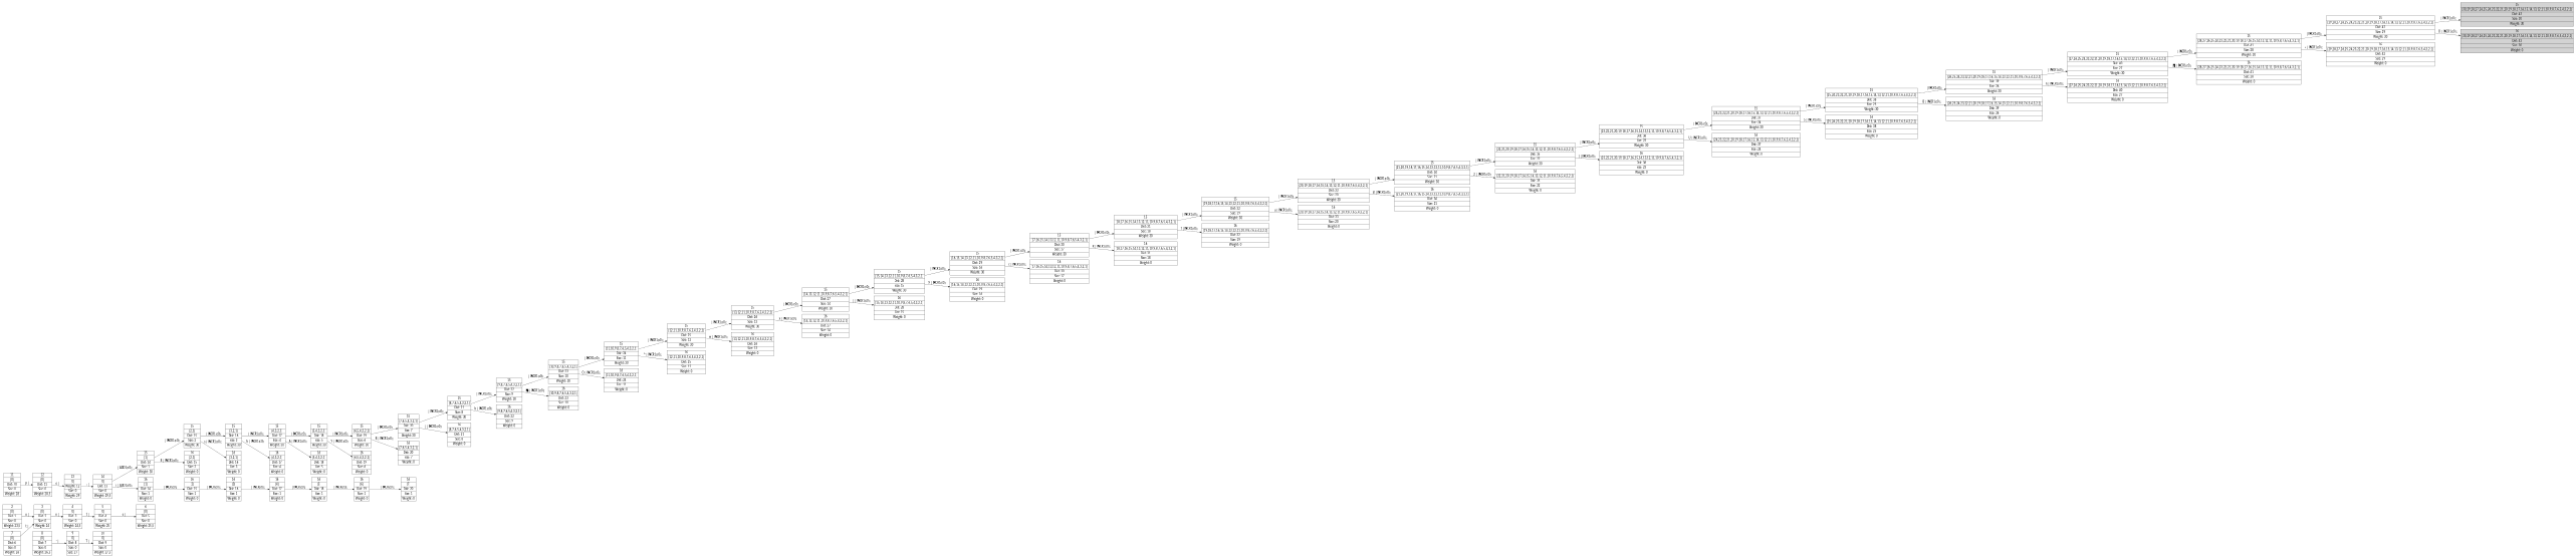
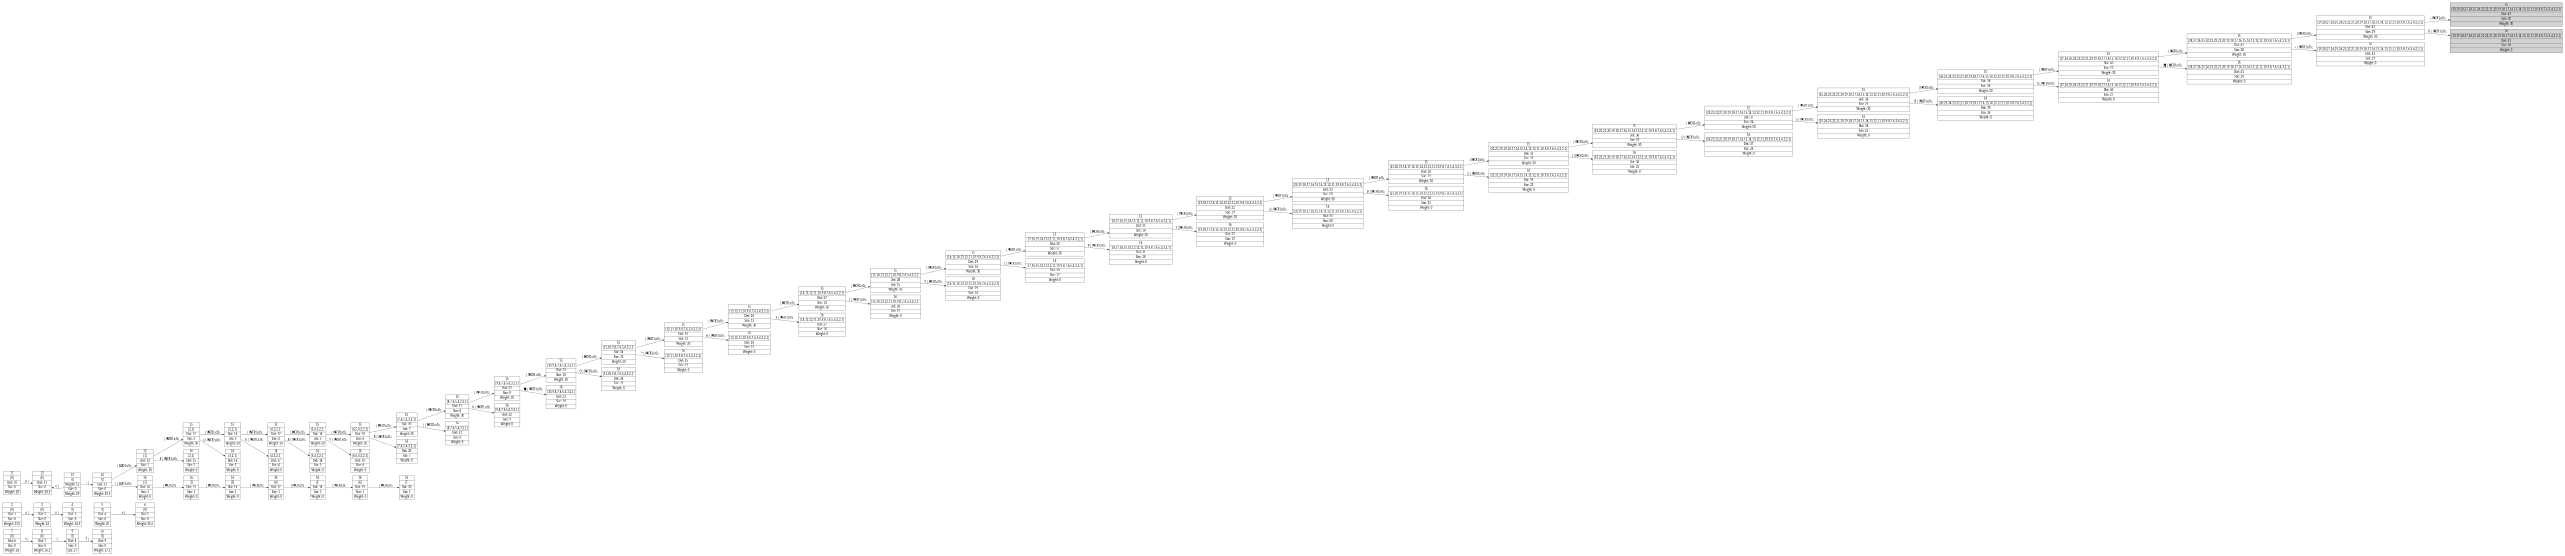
  digraph {
    rankdir=LR
    node [fontname=Calibri fontsize=20 shape=record]
    edge [fontname=Calibri fontsize=20]
    n1 [label="2 | [0] | Dist: 1 | Size: 0 | Weight: 23,5"]
    n2 [label="3 | [0] | Dist: 2 | Size: 0 | Weight: 24"]
    n3 [label="4 | [0] | Dist: 3 | Size: 0 | Weight: 24,5"]
    n4 [label="5 | [0] | Dist: 4 | Size: 0 | Weight: 25"]
    n5 [label="6 | [0] | Dist: 5 | Size: 0 | Weight: 25,5"]
    n6 [label="7 | [0] | Dist: 6 | Size: 0 | Weight: 26"]
    n7 [label="8 | [0] | Dist: 7 | Size: 0 | Weight: 26,5"]
    n8 [label="9 | [0] | Dist: 8 | Size: 0 | Size: 27"]
    n9 [label="10 | [0] | Dist: 9 | Size: 0 | Weight: 27,5"]
    n10 [label="11 | [0] | Dist: 70 | Size: 0 | Weight: 28"]
    n11 [label="12 | [0] | Dist: 11 | Size: 0 | Weight: 28,5"]
    n12 [label="13 | [0] | Weight: 12 | Size: 0 | Weight: 29"]
    n13 [label="14 | [0] | Dist: 13 | Size: 0 | Weight: 29,5"]
    n14 [label="15 | [1] | Dist: 14 | Size: 1 | Weight: 30"]
    n15 [label="16 | [1] | Dist: 14 | Size: 1 | Weight: 0"]
    n16 [label="15 | [2,1] | Dist: 15 | Size: 2 | Weight: 30"]
    n17 [label="16 | [2,1] | Dist: 15 | Size: 2 | Weight: 0"]
    n18 [label="16 | [2] | Dist: 15 | Size: 1 | Weight: 0"]
    n19 [label="15 | [3,2,1] | Dist: 16 | Size: 3 | Weight: 30"]
    n20 [label="16 | [3,2,1] | Dist: 16 | Size: 3 | Weight: 0"]
    n21 [label="16 | [3] | Dist: 16 | Size: 1 | Weight: 0"]
    n22 [label="15 | [4,3,2,1] | Dist: 17 | Size: 4 | Weight: 30"]
    n23 [label="16 | [4,3,2,1] | Dist: 17 | Size: 4 | Weight: 0"]
    n24 [label="15 | [5,4,3,2,1] | Dist: 18 | Size: 5 | Weight: 30"]
    n25 [label="16 | [5,4,3,2,1] | Dist: 18 | Size: 5 | Weight: 0"]
    n26 [label="15 | [6,5,4,3,2,1] | Dist: 19 | Size: 6 | Weight: 30"]
    n27 [label="16 | [6,5,4,3,2,1] | Dist: 19 | Size: 6 | Weight: 0"]
    n28 [label="15 | [7,6,5,4,3,2,1] | Dist: 20 | Size: 7 | Weight: 30"]
    n29 [label="16 | [7,6,5,4,3,2,1] | Dist: 20 | Size: 7 | Weight: 0"]
    n30 [label="15 | [8,7,6,5,4,3,2,1] | Dist: 21 | Size: 8 | Weight: 30"]
    n31 [label="16 | [8,7,6,5,4,3,2,1] | Dist: 21 | Size: 8 | Weight: 0"]
    n32 [label="15 | [9,8,7,6,5,4,3,2,1] | Dist: 22 | Size: 9 | Weight: 30"]
    n33 [label="16 | [9,8,7,6,5,4,3,2,1] | Dist: 22 | Size: 9 | Weight: 0"]
    n34 [label="15 | [10,9,8,7,6,5,4,3,2,1] | Dist: 23 | Size: 10 | Weight: 30"]
    n35 [label="16 | [10,9,8,7,6,5,4,3,2,1] | Dist: 23 | Size: 10 | Weight: 0"]
    n36 [label="15 | [11,10,9,8,7,6,5,4,3,2,1] | Dist: 24 | Size: 11 | Weight: 30"]
    n37 [label="16 | [11,10,9,8,7,6,5,4,3,2,1] | Dist: 24 | Size: 11 | Weight: 0"]
    n38 [label="15 | [12,11,10,9,8,7,6,5,4,3,2,1] | Dist: 25 | Size: 12 | Weight: 30"]
    n39 [label="16 | [12,11,10,9,8,7,6,5,4,3,2,1] | Dist: 25 | Size: 12 | Weight: 0"]
    n40 [label="15 | [13,12,11,10,9,8,7,6,5,4,3,2,1] | Dist: 26 | Size: 13 | Weight: 30"]
    n41 [label="16 | [13,12,11,10,9,8,7,6,5,4,3,2,1] | Dist: 26 | Size: 13 | Weight: 0"]
    n42 [label="15 | [14,13,12,11,10,9,8,7,6,5,4,3,2,1] | Dist: 27 | Size: 14 | Weight: 30"]
    n43 [label="16 | [14,13,12,11,10,9,8,7,6,5,4,3,2,1] | Dist: 27 | Size: 14 | Weight: 0"]
    n44 [label="15 | [15,14,13,12,11,10,9,8,7,6,5,4,3,2,1] | Dist: 28 | Size: 15 | Weight: 30"]
    n45 [label="16 | [15,14,13,12,11,10,9,8,7,6,5,4,3,2,1] | Dist: 28 | Size: 15 | Weight: 0"]
    n46 [label="15 | [16,15,14,13,12,11,10,9,8,7,6,5,4,3,2,1] | Dist: 29 | Size: 16 | Weight: 30"]
    n47 [label="16 | [16,15,14,13,12,11,10,9,8,7,6,5,4,3,2,1] | Dist: 29 | Size: 16 | Weight: 0"]
    n48 [label="15 | [17,16,15,14,13,12,11,10,9,8,7,6,5,4,3,2,1] | Dist: 30 | Size: 17 | Weight: 30"]
    n49 [label="16 | [17,16,15,14,13,12,11,10,9,8,7,6,5,4,3,2,1] | Dist: 30 | Size: 17 | Weight: 0"]
    n50 [label="15 | [18,17,16,15,14,13,12,11,10,9,8,7,6,5,4,3,2,1] | Dist: 31 | Size: 18 | Weight: 30"]
    n51 [label="16 | [18,17,16,15,14,13,12,11,10,9,8,7,6,5,4,3,2,1] | Dist: 31 | Size: 18 | Weight: 0"]
    n52 [label="15 | [19,18,17,16,15,14,13,12,11,10,9,8,7,6,5,4,3,2,1] | Dist: 32 | Size: 19 | Weight: 30"]
    n53 [label="16 | [19,18,17,16,15,14,13,12,11,10,9,8,7,6,5,4,3,2,1] | Dist: 32 | Size: 19 | Weight: 0"]
    n54 [label="15 | [20,19,18,17,16,15,14,13,12,11,10,9,8,7,6,5,4,3,2,1] | Dist: 33 | Size: 20 | Weight: 30"]
    n55 [label="16 | [20,19,18,17,16,15,14,13,12,11,10,9,8,7,6,5,4,3,2,1] | Dist: 33 | Size: 20 | Weight: 0"]
    n56 [label="15 | [21,20,19,18,17,16,15,14,13,12,11,10,9,8,7,6,5,4,3,2,1] | Dist: 34 | Size: 21 | Weight: 30"]
    n57 [label="16 | [21,20,19,18,17,16,15,14,13,12,11,10,9,8,7,6,5,4,3,2,1] | Dist: 34 | Size: 21 | Weight: 0"]
    n58 [label="15 | [22,21,20,19,18,17,16,15,14,13,12,11,10,9,8,7,6,5,4,3,2,1] | Dist: 35 | Size: 22 | Weight: 30"]
    n59 [label="16 | [22,21,20,19,18,17,16,15,14,13,12,11,10,9,8,7,6,5,4,3,2,1] | Dist: 35 | Size: 22 | Weight: 0"]
    n60 [label="15 | [23,22,21,20,19,18,17,16,15,14,13,12,11,10,9,8,7,6,5,4,3,2,1] | Dist: 36 | Size: 23 | Weight: 30"]
    n61 [label="16 | [23,22,21,20,19,18,17,16,15,14,13,12,11,10,9,8,7,6,5,4,3,2,1] | Dist: 36 | Size: 23 | Weight: 0"]
    n62 [label="15 | [24,23,22,21,20,19,18,17,16,15,14,13,12,11,10,9,8,7,6,5,4,3,2,1] | Dist: 37 | Size: 24 | Weight: 30"]
    n63 [label="16 | [24,23,22,21,20,19,18,17,16,15,14,13,12,11,10,9,8,7,6,5,4,3,2,1] | Dist: 37 | Size: 24 | Weight: 0"]
    n64 [label="15 | [25,24,23,22,21,20,19,18,17,16,15,14,13,12,11,10,9,8,7,6,5,4,3,2,1] | Dist: 38 | Size: 25 | Weight: 30"]
    n65 [label="16 | [25,24,23,22,21,20,19,18,17,16,15,14,13,12,11,10,9,8,7,6,5,4,3,2,1] | Dist: 38 | Size: 25 | Weight: 0"]
    n66 [label="15 | [26,25,24,23,22,21,20,19,18,17,16,15,14,13,12,11,10,9,8,7,6,5,4,3,2,1] | Dist: 39 | Size: 26 | Weight: 30"]
    n67 [label="16 | [26,25,24,23,22,21,20,19,18,17,16,15,14,13,12,11,10,9,8,7,6,5,4,3,2,1] | Dist: 39 | Size: 26 | Weight: 0"]
    n68 [label="15 | [27,26,25,24,23,22,21,20,19,18,17,16,15,14,13,12,11,10,9,8,7,6,5,4,3,2,1] | Dist: 40 | Size: 27 | Weight: 30"]
    n69 [label="16 | [27,26,25,24,23,22,21,20,19,18,17,16,15,14,13,12,11,10,9,8,7,6,5,4,3,2,1] | Dist: 40 | Size: 27 | Weight: 0"]
    n70 [label="15 | [28,27,26,25,24,23,22,21,20,19,18,17,16,15,14,13,12,11,10,9,8,7,6,5,4,3,2,1] | Dist: 41 | Size: 28 | Weight: 30"]
    n71 [label="16 | [28,27,26,25,24,23,22,21,20,19,18,17,16,15,14,13,12,11,10,9,8,7,6,5,4,3,2,1] | Dist: 41 | Size: 28 | Weight: 0"]
    n72 [label="15 | [29,28,27,26,25,24,23,22,21,20,19,18,17,16,15,14,13,12,11,10,9,8,7,6,5,4,3,2,1] | Dist: 42 | Size: 29 | Weight: 30"]
    n73 [label="16 | [29,28,27,26,25,24,23,22,21,20,19,18,17,16,15,14,13,12,11,10,9,8,7,6,5,4,3,2,1] | Dist: 42 | Size: 29 | Weight: 0"]
    n74 [fillcolor=lightgrey label="15 | [30,29,28,27,26,25,24,23,22,21,20,19,18,17,16,15,14,13,12,11,10,9,8,7,6,5,4,3,2,1] | Dist: 43 | Size: 30 | Weight: 30" style=filled]
    n75 [fillcolor=lightgrey label="16 | [30,29,28,27,26,25,24,23,22,21,20,19,18,17,16,15,14,13,12,11,10,9,8,7,6,5,4,3,2,1] | Dist: 43 | Size: 30 | Weight: 0" style=filled]
    n76 [label="16 | [4] | Dist: 17 | Size: 1 | Weight: 0"]
    n77 [label="16 | [5] | Dist: 18 | Size: 1 | Weight: 0"]
    n78 [label="16 | [6] | Dist: 19 | Size: 1 | Weight: 0"]
    n79 [label="16 | [7] | Dist: 20 | Size: 1 | Weight: 0"]
    n1 -> n2 [label=" o | "]
    n2 -> n3 [label=" n | "]
-   n3 -> n4 [label=" t | "]
    n4 -> n5 [label=" e | "]
-   n6 -> n2 [label=" t | "]
+   n6 -> n7 [label=" t | "]
    n7 -> n8 [label=" - | "]
    n8 -> n9 [label=" T | "]
    n10 -> n11 [label=" p | "]
-   n11 -> n12 [label=" e | "]
+   n12 -> n11 [label=" e | "]
    n12 -> n13 [label=" : | "]
    n13 -> n14 [label="   | ADD1(c0); "]
    n13 -> n15 [label=" i | ADD1(c0); "]
    n14 -> n16 [label=" 	 | INCR1(c0); "]
    n14 -> n17 [label=" 8 | INCR1(c0); "]
    n15 -> n18 [label="   | INCR(c0); "]
    n16 -> n19 [label="   | INCR1(c0); "]
    n16 -> n20 [label=" s | INCR1(c0); "]
    n18 -> n21 [label="   | INCR(c0); "]
    n19 -> n22 [label="   | INCR1(c0); "]
    n19 -> n23 [label=" G | INCR1(c0); "]
    n21 -> n76 [label=" 	 | INCR(c0); "]
    n22 -> n24 [label="   | INCR1(c0); "]
    n22 -> n25 [label=" A | INCR1(c0); "]
    n24 -> n26 [label="   | INCR1(c0); "]
    n24 -> n27 [label=" Y | INCR1(c0); "]
    n26 -> n28 [label="   | INCR1(c0); "]
    n26 -> n29 [label=" B | INCR1(c0); "]
    n28 -> n30 [label=" 	 | INCR1(c0); "]
    n28 -> n31 [label=" | | INCR1(c0); "]
    n30 -> n32 [label="   | INCR1(c0); "]
    n30 -> n33 [label=" b | INCR1(c0); "]
    n32 -> n34 [label="   | INCR1(c0); "]
    n32 -> n35 [label="  | INCR1(c0); "]
    n34 -> n36 [label="   | INCR1(c0); "]
    n34 -> n37 [label=" O | INCR1(c0); "]
    n36 -> n38 [label=" 	 | INCR1(c0); "]
    n36 -> n39 [label=" ^ | INCR1(c0); "]
    n38 -> n40 [label="   | INCR1(c0); "]
    n38 -> n41 [label=" w | INCR1(c0); "]
    n40 -> n42 [label=" 	 | INCR1(c0); "]
    n40 -> n43 [label=" x | INCR1(c0); "]
    n42 -> n44 [label="   | INCR1(c0); "]
    n42 -> n45 [label=" | | INCR1(c0); "]
    n44 -> n46 [label="   | INCR1(c0); "]
    n44 -> n47 [label=" 9 | INCR1(c0); "]
    n46 -> n48 [label="   | INCR1(c0); "]
    n46 -> n49 [label=" c | INCR1(c0); "]
    n48 -> n50 [label="   | INCR1(c0); "]
    n48 -> n51 [label=" R | INCR1(c0); "]
    n50 -> n52 [label="   | INCR1(c0); "]
    n50 -> n53 [label=" f | INCR1(c0); "]
    n52 -> n54 [label=" 	 | INCR1(c0); "]
    n52 -> n55 [label=" u | INCR1(c0); "]
    n54 -> n56 [label="   | INCR1(c0); "]
    n54 -> n57 [label=" B | INCR1(c0); "]
    n56 -> n58 [label="   | INCR1(c0); "]
    n56 -> n59 [label=" 2 | INCR1(c0); "]
    n58 -> n60 [label="   | INCR1(c0); "]
    n58 -> n61 [label=" } | INCR1(c0); "]
    n60 -> n62 [label=" 	 | INCR1(c0); "]
    n60 -> n63 [label=" U | INCR1(c0); "]
    n62 -> n64 [label="   | INCR1(c0); "]
    n62 -> n65 [label=" 5 | INCR1(c0); "]
    n64 -> n66 [label=" 	 | INCR1(c0); "]
    n64 -> n67 [label=" B | INCR1(c0); "]
    n66 -> n68 [label="   | INCR1(c0); "]
    n66 -> n69 [label=" k | INCR1(c0); "]
    n68 -> n70 [label=" 	 | INCR1(c0); "]
    n68 -> n71 [label="  | INCR1(c0); "]
    n70 -> n72 [label="   | INCR1(c0); "]
    n70 -> n73 [label=" > | INCR1(c0); "]
    n72 -> n74 [label="   | INCR1(c0); "]
    n72 -> n75 [label=" O | INCR1(c0); "]
    n76 -> n77 [label="   | INCR(c0); "]
    n77 -> n78 [label="   | INCR(c0); "]
    n78 -> n79 [label=" 	 | INCR(c0); "]
  }
